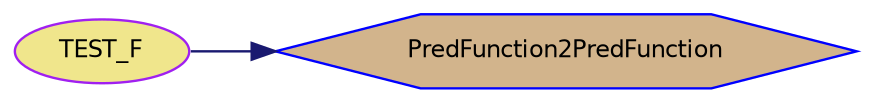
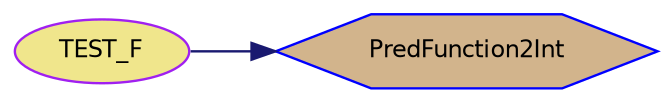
  digraph {
    rankdir=LR
    node [fontname=Helvetica fontsize=10 style=filled]
    n1 [color=purple fillcolor=khaki fontcolor=black height=0.2 label=TEST_F shape=ellipse width=0.4]
-   n2 [color=blue fillcolor=tan height=0.2 label=PredFunction2PredFunction shape=hexagon width=0.4]
+   n2 [color=blue fillcolor=tan height=0.2 label=PredFunction2Int shape=hexagon width=0.4]
    n1 -> n2 [color=midnightblue fontname=Helvetica fontsize=10 labelfontname=Helvetica labelfontsize=10 style=solid]
  }
